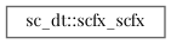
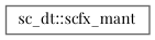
  digraph {
    rankdir=TB
    fontname="Playfair Display"
-   n1 [color=grey40 fillcolor=white fontname="Playfair Display" fontsize=10 height=0.2 label="sc_dt::scfx_scfx" shape=box style=filled width=0.4]
+   n1 [color=grey40 fillcolor=white fontname="Playfair Display" fontsize=10 height=0.2 label="sc_dt::scfx_mant" shape=box style=filled width=0.4]
  }
